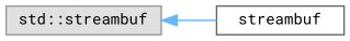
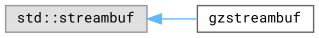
  digraph {
    rankdir=LR
    fontname="Roboto Mono"
    node [fontname="Roboto Mono" fontsize=10 shape=box style=filled]
    n1 [color=grey60 fillcolor="#E0E0E0" height=0.2 label="std::streambuf" width=0.4]
-   n2 [color=grey40 fillcolor=white height=0.2 label=streambuf width=0.4]
+   n2 [color=grey40 fillcolor=white height=0.2 label=gzstreambuf width=0.4]
    n1 -> n2 [color=steelblue1 dir=back fontname="Roboto Mono" fontsize=10 labelfontname=Helvetica labelfontsize=10 style=solid]
  }
